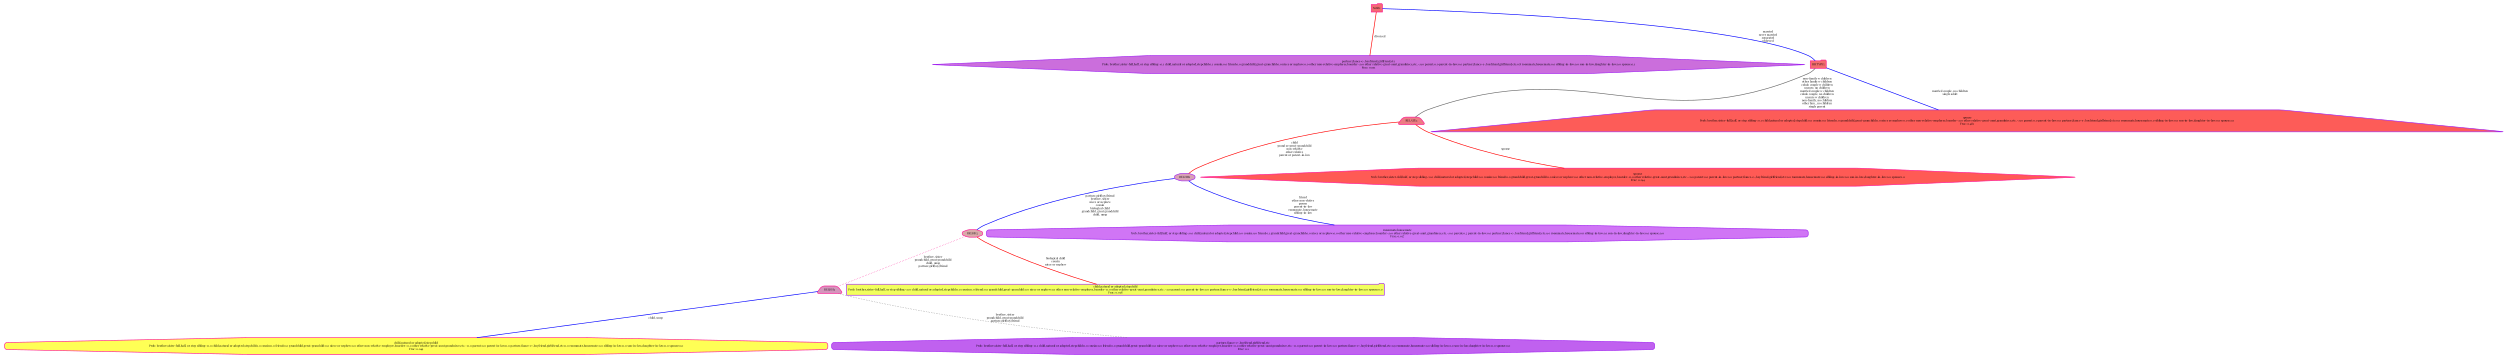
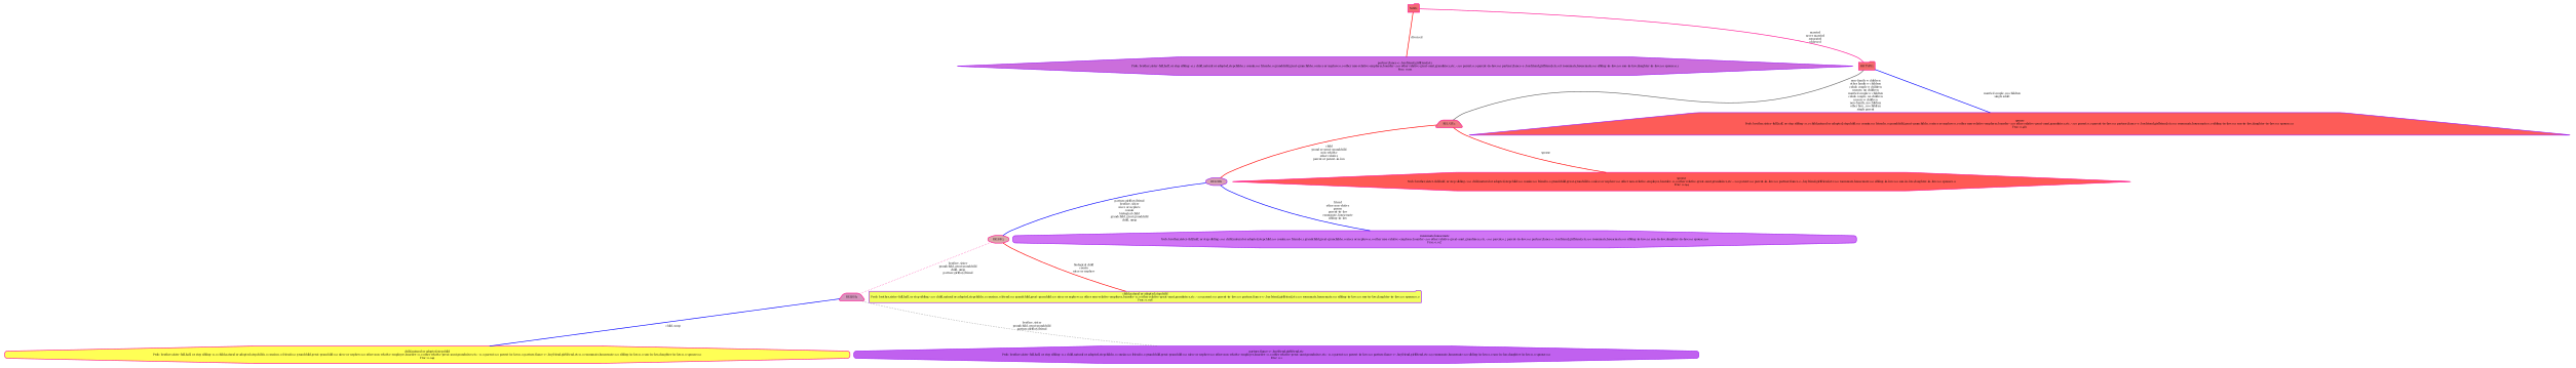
  graph {
    fontname="Playfair Display"
    ranksep="0 equally"
    splines=straight
    node [color=deeppink fontcolor=black fontname="Playfair Display" penwidth=3 shape=octagon style="filled, rounded"]
    edge [color=red fontname="Playfair Display" penwidth=3 style=bold]
    n1 [color=purple fillcolor="#cb6edc" label="partner,fiance-e-,boyfriend,girlfriend,etc\nProb: brother,sister-full,half, or step sibling-:0.1 child,natural or adopted,stepchild:0.1 cousin:0.0 friend:0.0 grandchild,great-granchild:0.0 niece or nephew:0.0 other non-relative-employee,boarder-:0.0 other relative-great-aunt,grandniece,etc.-:0.0 parent:0.0 parent-in-law:0.0 partner,fiance-e-,boyfriend,girlfriend,etc:0.8 roommate,housemate:0.0 sibling-in-law:0.0 son-in-law,daughter-in-law:0.0 spouse:0.1\nFrac: 0.051" shape=hexagon]
    n2 [fillcolor="#f36c73" label=MAR2 shape=folder]
    n3 [fillcolor="#f56c6d" label=HHTYPE5 shape=folder]
    n4 [fillcolor="#ed7c83" label=RELATE2 shape=trapezium]
    n5 [color=purple fillcolor="#fd5c58" label="spouse\nProb: brother,sister-full,half, or step sibling-:0.0 child,natural or adopted,stepchild:0.0 cousin:0.0 friend:0.0 grandchild,great-granchild:0.0 niece or nephew:0.0 other non-relative-employee,boarder-:0.0 other relative-great-aunt,grandniece,etc.-:0.0 parent:0.0 parent-in-law:0.0 partner,fiance-e-,boyfriend,girlfriend,etc:0.0 roommate,housemate:0.0 sibling-in-law:0.0 son-in-law,daughter-in-law:0.0 spouse:1.0\nFrac: 0.481" shape=trapezium]
    n6 [fillcolor="#ffff55" label="child,natural or adopted,stepchild\nProb: brother,sister-full,half, or step sibling-:0.0 child,natural or adopted,stepchild:1.0 cousin:0.0 friend:0.0 grandchild,great-granchild:0.0 niece or nephew:0.0 other non-relative-employee,boarder-:0.0 other relative-great-aunt,grandniece,etc.-:0.0 parent:0.0 parent-in-law:0.0 partner,fiance-e-,boyfriend,girlfriend,etc:0.0 roommate,housemate:0.0 sibling-in-law:0.0 son-in-law,daughter-in-law:0.0 spouse:0.0\nFrac: 0.049"]
    n7 [fillcolor="#d595bc" label=RELHH2 shape=trapezium]
    n8 [color=purple fillcolor="#c061ef" label="partner,fiance-e-,boyfriend,girlfriend,etc\nProb: brother,sister-full,half, or step sibling-:0.1 child,natural or adopted,stepchild:0.0 cousin:0.0 friend:0.0 grandchild,great-granchild:0.0 niece or nephew:0.0 other non-relative-employee,boarder-:0.0 other relative-great-aunt,grandniece,etc.-:0.0 parent:0.0 parent-in-law:0.0 partner,fiance-e-,boyfriend,girlfriend,etc:0.9 roommate,housemate:0.0 sibling-in-law:0.0 son-in-law,daughter-in-law:0.0 spouse:0.0\nFrac: 0.1"]
    n9 [fillcolor="#dbaaa9" label=RELHH2]
    n10 [color=purple fillcolor="#f2ff5d" label="child,natural or adopted,stepchild\nProb: brother,sister-full,half, or step sibling-:0.0 child,natural or adopted,stepchild:0.9 cousin:0.0 friend:0.0 grandchild,great-granchild:0.0 niece or nephew:0.1 other non-relative-employee,boarder-:0.0 other relative-great-aunt,grandniece,etc.-:0.0 parent:0.0 parent-in-law:0.0 partner,fiance-e-,boyfriend,girlfriend,etc:0.0 roommate,housemate:0.0 sibling-in-law:0.0 son-in-law,daughter-in-law:0.0 spouse:0.0\nFrac: 0.038" shape=folder]
    n11 [color=purple fillcolor="#d9a1b5" label=RELHH2]
    n12 [color=purple fillcolor="#d075f5" label="roommate,housemate\nProb: brother,sister-full,half, or step sibling-:0.0 child,natural or adopted,stepchild:0.0 cousin:0.0 friend:0.1 grandchild,great-granchild:0.0 niece or nephew:0.0 other non-relative-employee,boarder-:0.0 other relative-great-aunt,grandniece,etc.-:0.0 parent:0.2 parent-in-law:0.0 partner,fiance-e-,boyfriend,girlfriend,etc:0.0 roommate,housemate:0.6 sibling-in-law:0.1 son-in-law,daughter-in-law:0.0 spouse:0.0\nFrac: 0.037"]
    n13 [fillcolor="#ff5a55" label="spouse\nProb: brother,sister-full,half, or step sibling-:0.0 child,natural or adopted,stepchild:0.0 cousin:0.0 friend:0.0 grandchild,great-granchild:0.0 niece or nephew:0.0 other non-relative-employee,boarder-:0.0 other relative-great-aunt,grandniece,etc.-:0.0 parent:0.0 parent-in-law:0.0 partner,fiance-e-,boyfriend,girlfriend,etc:0.0 roommate,housemate:0.0 sibling-in-law:0.0 son-in-law,daughter-in-law:0.0 spouse:1.0\nFrac: 0.244" shape=hexagon]
    subgraph sub_1 {
      rank=same
    }
    n2 -- n1 [label=" divorced"]
-   n2 -- n3 [color=blue label=" married\n never married\n separated\n widowed"]
+   n2 -- n3 [color=deeppink label=" married\n never married\n separated\n widowed"]
    n3 -- n4 [color=gray40 label=" non-family w children\n other family w children\n cohab couple w children\n unsure, no children\n married couple w children\n cohab couple, no children\n unsure w children\n non-family, no children\n other fam., no children\n single parent"]
    n3 -- n5 [color=blue label=" married couple, no children\n single adult" style=solid]
    n4 -- n11 [label=" child\n grand or great-grandchild\n non-relative\n other relative\n parent or parent-in-law" style=solid]
    n4 -- n13 [label=" spouse"]
    n7 -- n6 [color=blue label=" child, unsp"]
    n7 -- n8 [color=gray40 label=" brother, sister\n grandchild, great grandchild\n partner,girl(boy)friend" style=dotted]
    n9 -- n7 [color=deeppink label=" brother, sister\n grandchild, great grandchild\n child, unsp\n partner,girl(boy)friend" style=dotted]
    n9 -- n10 [label=" biological child\n cousin\n niece or nephew"]
    n11 -- n9 [color=blue label=" partner,girl(boy)friend\n brother, sister\n niece or nephew\n cousin\n biological child\n grandchild, great grandchild\n child, unsp" style=solid]
    n11 -- n12 [color=blue label=" friend\n other non-rlative\n parent\n parent-in-law\n roommate, housemate\n sibling-in-law"]
  }
